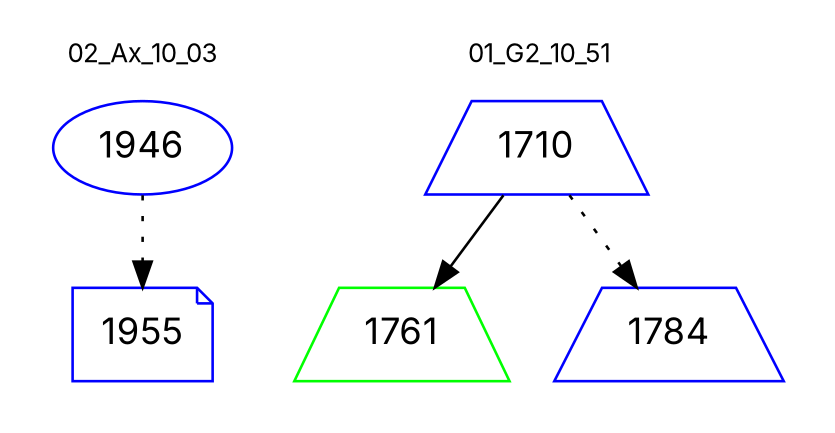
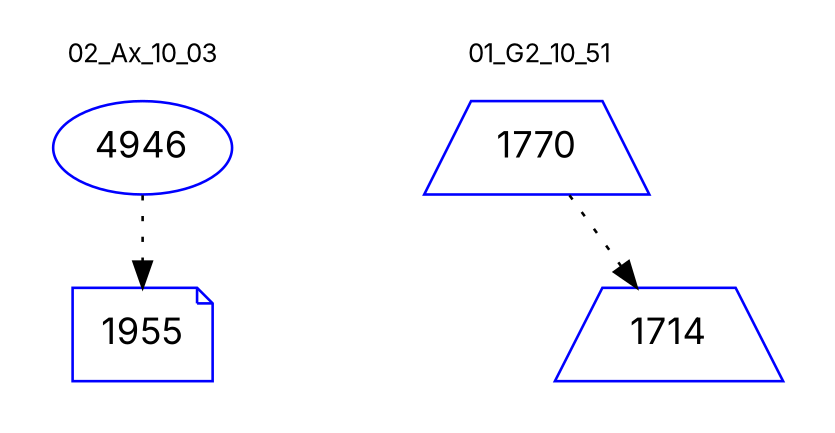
  digraph {
    fontname=Inter
    node [color=blue fontname=Inter shape=trapezium]
    edge [color=black fontname=Inter style=dotted]
-   n1 [label=1946 shape=ellipse]
+   n1 [label=4946 shape=ellipse]
    n2 [label=1955 shape=note]
-   n3 [label=1710]
-   n4 [color=green label=1761]
-   n5 [label=1784]
+   n3 [label=1770]
+   n5 [label=1714]
    subgraph cluster_1 {
      color=white
      fontsize=10
      label="02_Ax_10_03"
      n1
      n2
    }
    subgraph cluster_2 {
      color=white
      fontsize=10
      label="01_G2_10_51"
      n3
-     n4
      n5
    }
    n1 -> n2
-   n3 -> n4 [style=solid]
    n3 -> n5
  }
